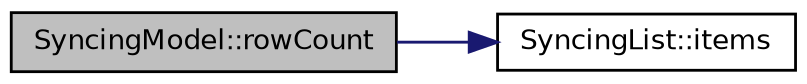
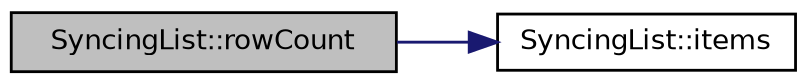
  digraph {
    rankdir=LR
    node [color=black fontname=Helvetica fontsize=10 shape=record style=filled]
-   n1 [fillcolor=grey75 fontcolor=black height=0.2 label="SyncingModel::rowCount" width=0.4]
+   n1 [fillcolor=grey75 fontcolor=black height=0.2 label="SyncingList::rowCount" width=0.4]
    n2 [fillcolor=white height=0.2 label="SyncingList::items" width=0.4]
    n1 -> n2 [color=midnightblue fontname=Helvetica fontsize=10 labelfontname=Helvetica labelfontsize=10 style=solid]
  }
